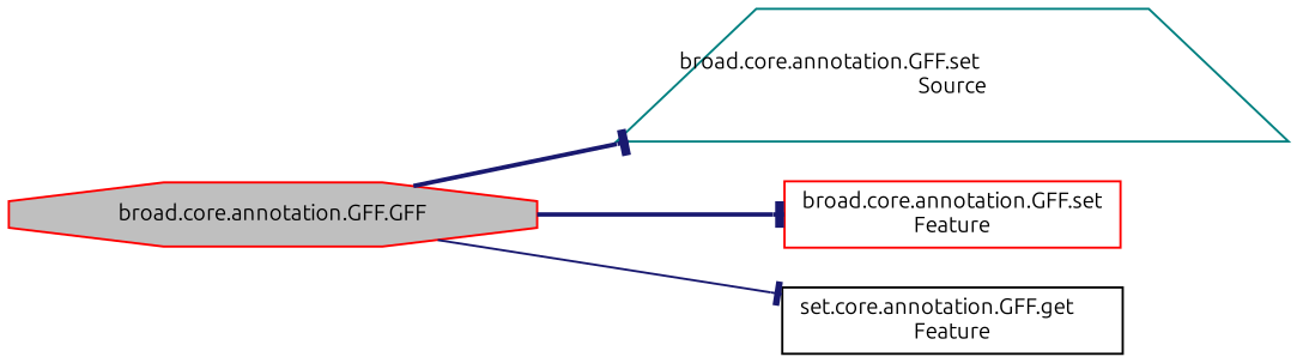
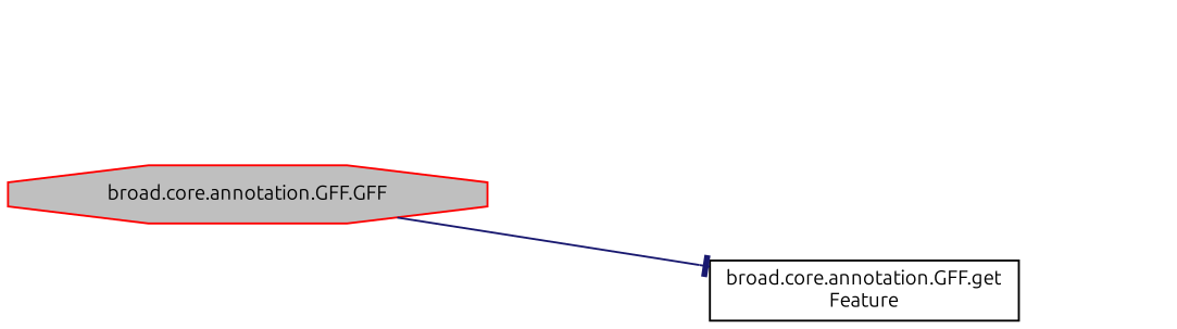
  digraph {
    fontname=Ubuntu
    rankdir=LR
    node [color=red fillcolor=white fontname=Ubuntu fontsize=10 shape=box style=filled]
    edge [arrowhead=tee color=midnightblue fontname=Ubuntu fontsize=10 labelfontname=Helvetica labelfontsize=10 style=bold]
    n1 [fillcolor=grey75 fontcolor=black height=0.2 label="broad.core.annotation.GFF.GFF" shape=octagon width=0.4]
-   n2 [color=teal height=0.2 label="broad.core.annotation.GFF.set\lSource" shape=trapezium width=0.4]
-   n3 [height=0.2 label="broad.core.annotation.GFF.set\lFeature" width=0.4]
-   n4 [color=black height=0.2 label="set.core.annotation.GFF.get\lFeature" width=0.4]
-   n1 -> n2
-   n1 -> n3
+   n4 [color=black height=0.2 label="broad.core.annotation.GFF.get\lFeature" width=0.4]
    n1 -> n4 [style=solid]
  }
